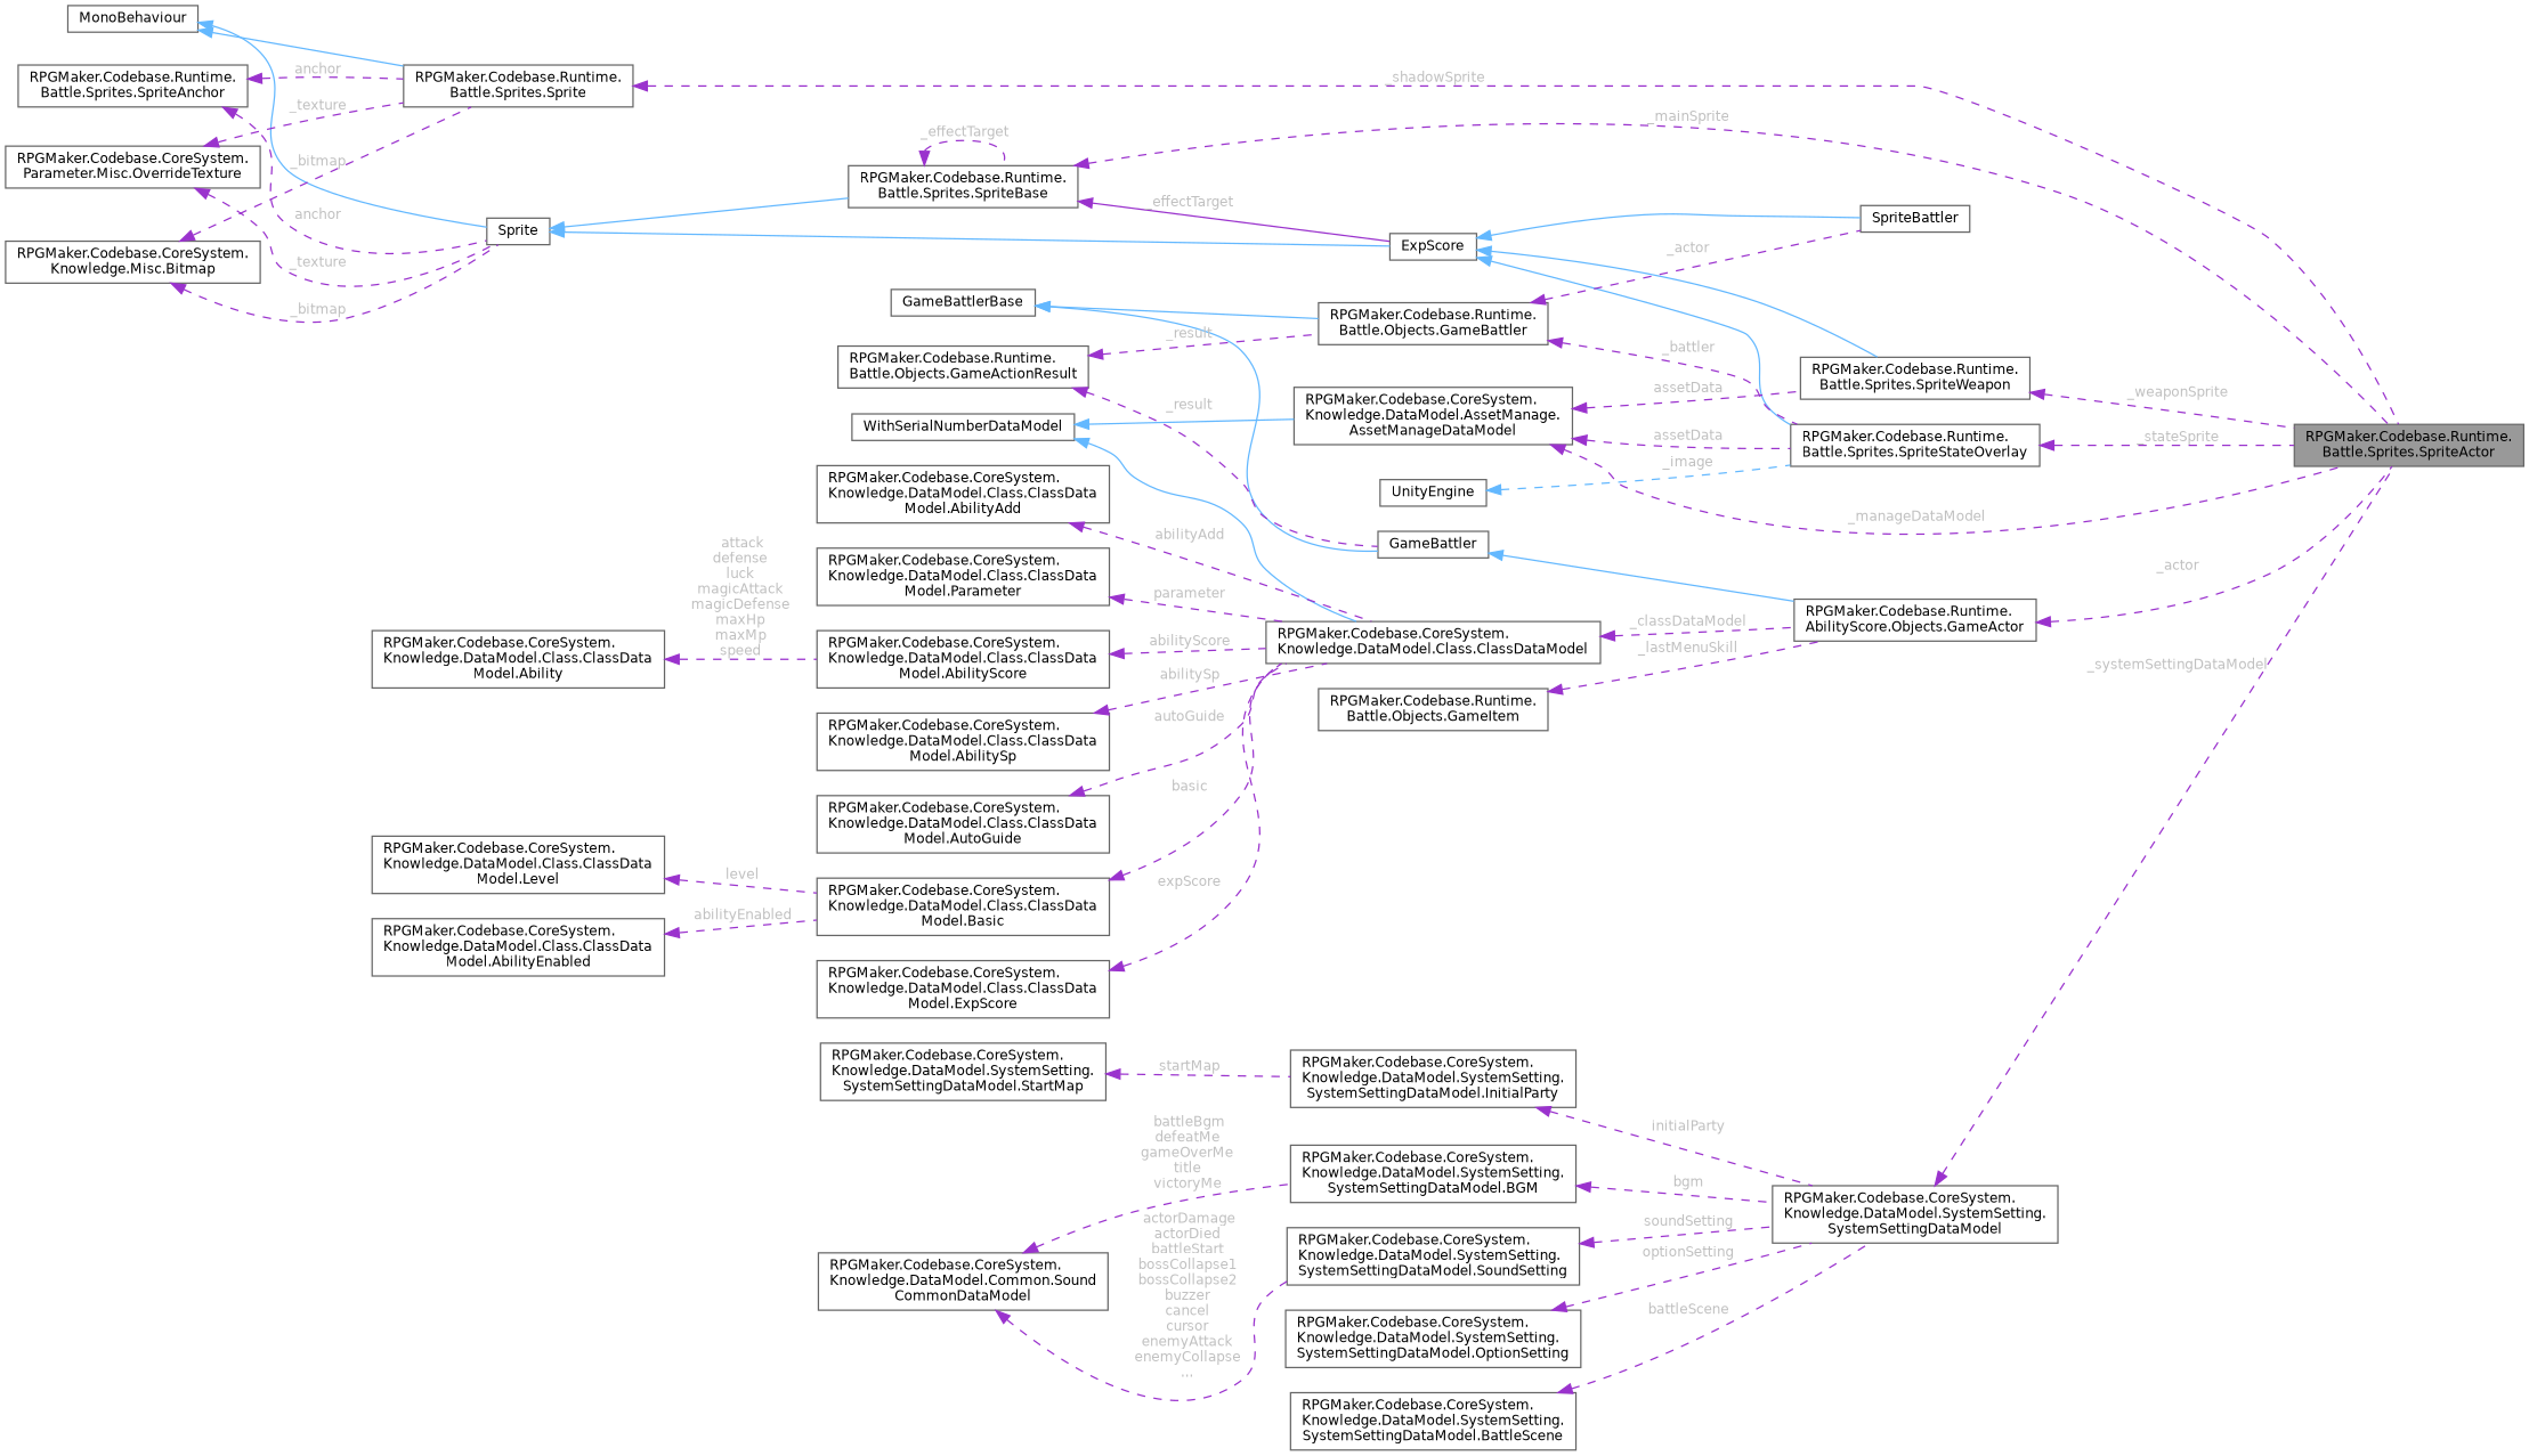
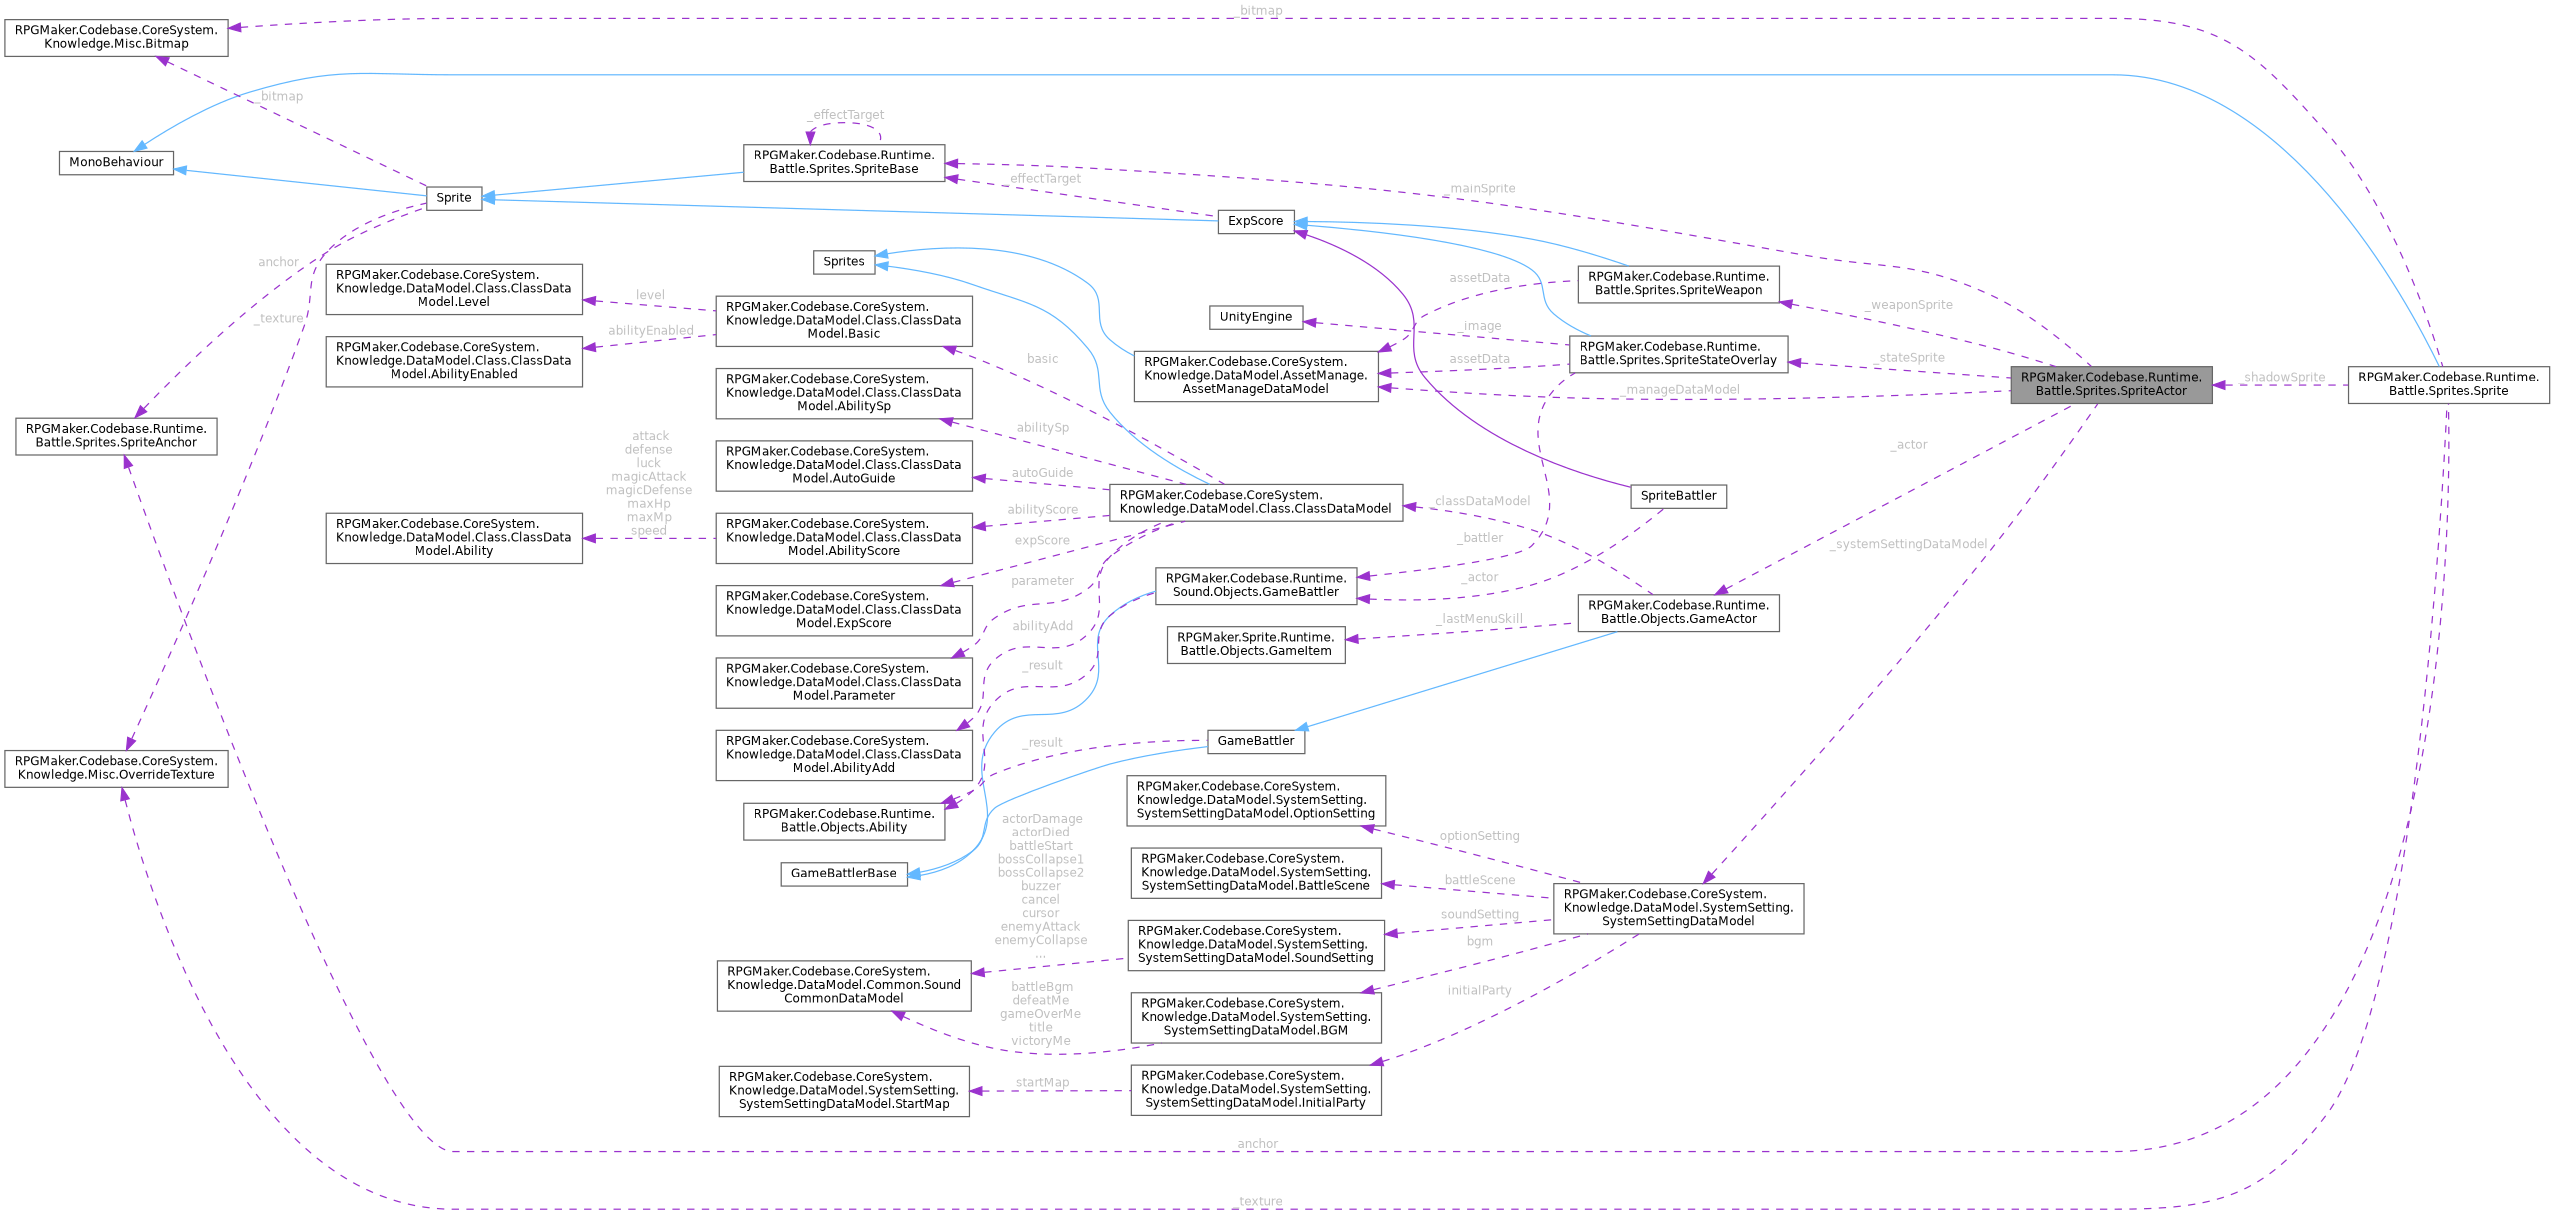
  digraph {
    rankdir=LR
    node [color=gray40 fillcolor=white fontname=Helvetica fontsize=10 shape=box style=filled]
    edge [color=darkorchid3 dir=back fontname=Helvetica fontsize=10 labelfontname=Helvetica labelfontsize=10 style=dashed fontcolor=grey]
    n1 [fillcolor=grey60 fontcolor=black height=0.2 label="RPGMaker.Codebase.Runtime.\lBattle.Sprites.SpriteActor" width=0.4]
    n2 [height=0.2 label=SpriteBattler width=0.4]
    n3 [height=0.2 label=ExpScore width=0.4]
    n4 [height=0.2 label="RPGMaker.Codebase.Runtime.\lBattle.Sprites.SpriteStateOverlay" width=0.4]
    n5 [height=0.2 label="RPGMaker.Codebase.Runtime.\lBattle.Sprites.SpriteWeapon" width=0.4]
    n6 [height=0.2 label=Sprite width=0.4]
    n7 [height=0.2 label="RPGMaker.Codebase.Runtime.\lBattle.Sprites.SpriteBase" width=0.4]
    n8 [height=0.2 label=MonoBehaviour width=0.4]
    n9 [height=0.2 label="RPGMaker.Codebase.Runtime.\lBattle.Sprites.Sprite" width=0.4]
    n10 [height=0.2 label="RPGMaker.Codebase.CoreSystem.\lKnowledge.Misc.Bitmap" width=0.4]
-   n11 [height=0.2 label="RPGMaker.Codebase.CoreSystem.\lParameter.Misc.OverrideTexture" width=0.4]
+   n11 [height=0.2 label="RPGMaker.Codebase.CoreSystem.\lKnowledge.Misc.OverrideTexture" width=0.4]
    n12 [height=0.2 label="RPGMaker.Codebase.Runtime.\lBattle.Sprites.SpriteAnchor" width=0.4]
-   n13 [height=0.2 label="RPGMaker.Codebase.Runtime.\lBattle.Objects.GameBattler" width=0.4]
+   n13 [height=0.2 label="RPGMaker.Codebase.Runtime.\lSound.Objects.GameBattler" width=0.4]
    n14 [height=0.2 label=GameBattlerBase width=0.4]
    n15 [height=0.2 label=GameBattler width=0.4]
-   n16 [height=0.2 label="RPGMaker.Codebase.Runtime.\lAbilityScore.Objects.GameActor" width=0.4]
-   n17 [height=0.2 label="RPGMaker.Codebase.Runtime.\lBattle.Objects.GameActionResult" width=0.4]
+   n16 [height=0.2 label="RPGMaker.Codebase.Runtime.\lBattle.Objects.GameActor" width=0.4]
+   n17 [height=0.2 label="RPGMaker.Codebase.Runtime.\lBattle.Objects.Ability" width=0.4]
    n18 [height=0.2 label="RPGMaker.Codebase.CoreSystem.\lKnowledge.DataModel.Class.ClassDataModel" width=0.4]
-   n19 [height=0.2 label=WithSerialNumberDataModel width=0.4]
+   n19 [height=0.2 label=Sprites width=0.4]
    n20 [height=0.2 label="RPGMaker.Codebase.CoreSystem.\lKnowledge.DataModel.AssetManage.\lAssetManageDataModel" width=0.4]
    n21 [height=0.2 label="RPGMaker.Codebase.CoreSystem.\lKnowledge.DataModel.Class.ClassData\lModel.AbilityAdd" width=0.4]
    n22 [height=0.2 label="RPGMaker.Codebase.CoreSystem.\lKnowledge.DataModel.Class.ClassData\lModel.AbilityScore" width=0.4]
    n23 [height=0.2 label="RPGMaker.Codebase.CoreSystem.\lKnowledge.DataModel.Class.ClassData\lModel.Ability" width=0.4]
    n24 [height=0.2 label="RPGMaker.Codebase.CoreSystem.\lKnowledge.DataModel.Class.ClassData\lModel.AbilitySp" width=0.4]
    n25 [height=0.2 label="RPGMaker.Codebase.CoreSystem.\lKnowledge.DataModel.Class.ClassData\lModel.AutoGuide" width=0.4]
    n26 [height=0.2 label="RPGMaker.Codebase.CoreSystem.\lKnowledge.DataModel.Class.ClassData\lModel.Basic" width=0.4]
    n27 [height=0.2 label="RPGMaker.Codebase.CoreSystem.\lKnowledge.DataModel.Class.ClassData\lModel.AbilityEnabled" width=0.4]
    n28 [height=0.2 label="RPGMaker.Codebase.CoreSystem.\lKnowledge.DataModel.Class.ClassData\lModel.Level" width=0.4]
    n29 [height=0.2 label="RPGMaker.Codebase.CoreSystem.\lKnowledge.DataModel.Class.ClassData\lModel.ExpScore" width=0.4]
    n30 [height=0.2 label="RPGMaker.Codebase.CoreSystem.\lKnowledge.DataModel.Class.ClassData\lModel.Parameter" width=0.4]
-   n31 [height=0.2 label="RPGMaker.Codebase.Runtime.\lBattle.Objects.GameItem" width=0.4]
+   n31 [height=0.2 label="RPGMaker.Sprite.Runtime.\lBattle.Objects.GameItem" width=0.4]
    n32 [height=0.2 label=UnityEngine width=0.4]
    n33 [height=0.2 label="RPGMaker.Codebase.CoreSystem.\lKnowledge.DataModel.SystemSetting.\lSystemSettingDataModel" width=0.4]
    n34 [height=0.2 label="RPGMaker.Codebase.CoreSystem.\lKnowledge.DataModel.SystemSetting.\lSystemSettingDataModel.BattleScene" width=0.4]
    n35 [height=0.2 label="RPGMaker.Codebase.CoreSystem.\lKnowledge.DataModel.SystemSetting.\lSystemSettingDataModel.BGM" width=0.4]
    n36 [height=0.2 label="RPGMaker.Codebase.CoreSystem.\lKnowledge.DataModel.Common.Sound\lCommonDataModel" width=0.4]
    n37 [height=0.2 label="RPGMaker.Codebase.CoreSystem.\lKnowledge.DataModel.SystemSetting.\lSystemSettingDataModel.SoundSetting" width=0.4]
    n38 [height=0.2 label="RPGMaker.Codebase.CoreSystem.\lKnowledge.DataModel.SystemSetting.\lSystemSettingDataModel.InitialParty" width=0.4]
    n39 [height=0.2 label="RPGMaker.Codebase.CoreSystem.\lKnowledge.DataModel.SystemSetting.\lSystemSettingDataModel.StartMap" width=0.4]
    n40 [height=0.2 label="RPGMaker.Codebase.CoreSystem.\lKnowledge.DataModel.SystemSetting.\lSystemSettingDataModel.OptionSetting" width=0.4]
-   n3 -> n2 [color=steelblue1 style=solid fontcolor=""]
+   n3 -> n2 [style=solid fontcolor=""]
    n3 -> n4 [color=steelblue1 style=solid fontcolor=""]
    n3 -> n5 [color=steelblue1 style=solid fontcolor=""]
    n4 -> n1 [label=" _stateSprite"]
    n5 -> n1 [label=" _weaponSprite"]
    n6 -> n3 [color=steelblue1 style=solid fontcolor=""]
    n6 -> n7 [color=steelblue1 style=solid fontcolor=""]
    n7 -> n1 [label=" _mainSprite"]
-   n7 -> n3 [label=" _effectTarget" style=solid]
+   n7 -> n3 [label=" _effectTarget"]
    n7 -> n7 [label=" _effectTarget"]
    n8 -> n6 [color=steelblue1 style=solid fontcolor=""]
    n8 -> n9 [color=steelblue1 style=solid fontcolor=""]
-   n9 -> n1 [label=" _shadowSprite"]
+   n1 -> n9 [label=" _shadowSprite"]
    n10 -> n6 [label=" _bitmap"]
    n10 -> n9 [label=" _bitmap"]
    n11 -> n6 [label=" _texture"]
    n11 -> n9 [label=" _texture"]
    n12 -> n6 [label=" anchor"]
    n12 -> n9 [label=" anchor"]
    n13 -> n2 [label=" _actor"]
    n13 -> n4 [label=" _battler"]
    n14 -> n13 [color=steelblue1 style=solid fontcolor=""]
    n14 -> n15 [color=steelblue1 style=solid fontcolor=""]
    n15 -> n16 [color=steelblue1 style=solid fontcolor=""]
    n16 -> n1 [label=" _actor"]
    n17 -> n13 [label=" _result"]
    n17 -> n15 [label=" _result"]
    n18 -> n16 [label=" _classDataModel"]
    n19 -> n18 [color=steelblue1 style=solid fontcolor=""]
    n19 -> n20 [color=steelblue1 style=solid fontcolor=""]
    n20 -> n1 [label=" _manageDataModel"]
    n20 -> n4 [label=" assetData"]
    n20 -> n5 [label=" assetData"]
    n21 -> n18 [label=" abilityAdd"]
    n22 -> n18 [label=" abilityScore"]
    n23 -> n22 [label=" attack\ndefense\nluck\nmagicAttack\nmagicDefense\nmaxHp\nmaxMp\nspeed"]
    n24 -> n18 [label=" abilitySp"]
    n25 -> n18 [label=" autoGuide"]
    n26 -> n18 [label=" basic"]
    n27 -> n26 [label=" abilityEnabled"]
    n28 -> n26 [label=" level"]
    n29 -> n18 [label=" expScore"]
    n30 -> n18 [label=" parameter"]
    n31 -> n16 [label=" _lastMenuSkill"]
-   n32 -> n4 [color=steelblue1 label=" _image"]
+   n32 -> n4 [label=" _image"]
    n33 -> n1 [label=" _systemSettingDataModel"]
    n34 -> n33 [label=" battleScene"]
    n35 -> n33 [label=" bgm"]
    n36 -> n35 [label=" battleBgm\ndefeatMe\ngameOverMe\ntitle\nvictoryMe"]
    n36 -> n37 [label=" actorDamage\nactorDied\nbattleStart\nbossCollapse1\nbossCollapse2\nbuzzer\ncancel\ncursor\nenemyAttack\nenemyCollapse\n..."]
    n37 -> n33 [label=" soundSetting"]
    n38 -> n33 [label=" initialParty"]
    n39 -> n38 [label=" startMap"]
    n40 -> n33 [label=" optionSetting"]
  }
